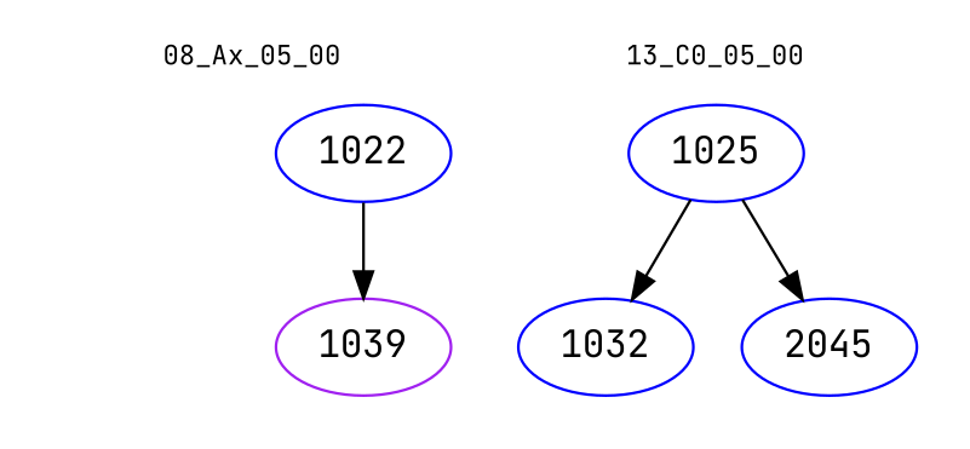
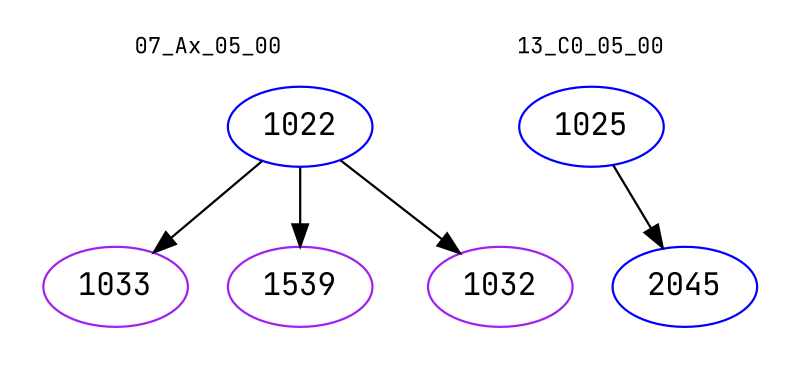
  digraph {
    fontname="JetBrains Mono"
    node [color=blue fontname="JetBrains Mono"]
    edge [color=black fontname="JetBrains Mono"]
    n1 [label=1022]
-   n3 [color=purple label=1039]
+   n2 [color=purple label=1033]
+   n3 [color=purple label=1539]
    n4 [label=1025]
    n5 [label=2045]
-   n6 [label=1032]
+   n6 [color=purple label=1032]
    subgraph cluster_1 {
      color=white
      fontsize=10
-     label="08_Ax_05_00"
+     label="07_Ax_05_00"
      n1
+     n2
      n3
    }
    subgraph cluster_2 {
      color=white
      fontsize=10
      label="13_C0_05_00"
      n4
      n5
      n6
    }
+   n1 -> n2
    n1 -> n3
    n4 -> n5
-   n4 -> n6
+   n1 -> n6
  }
